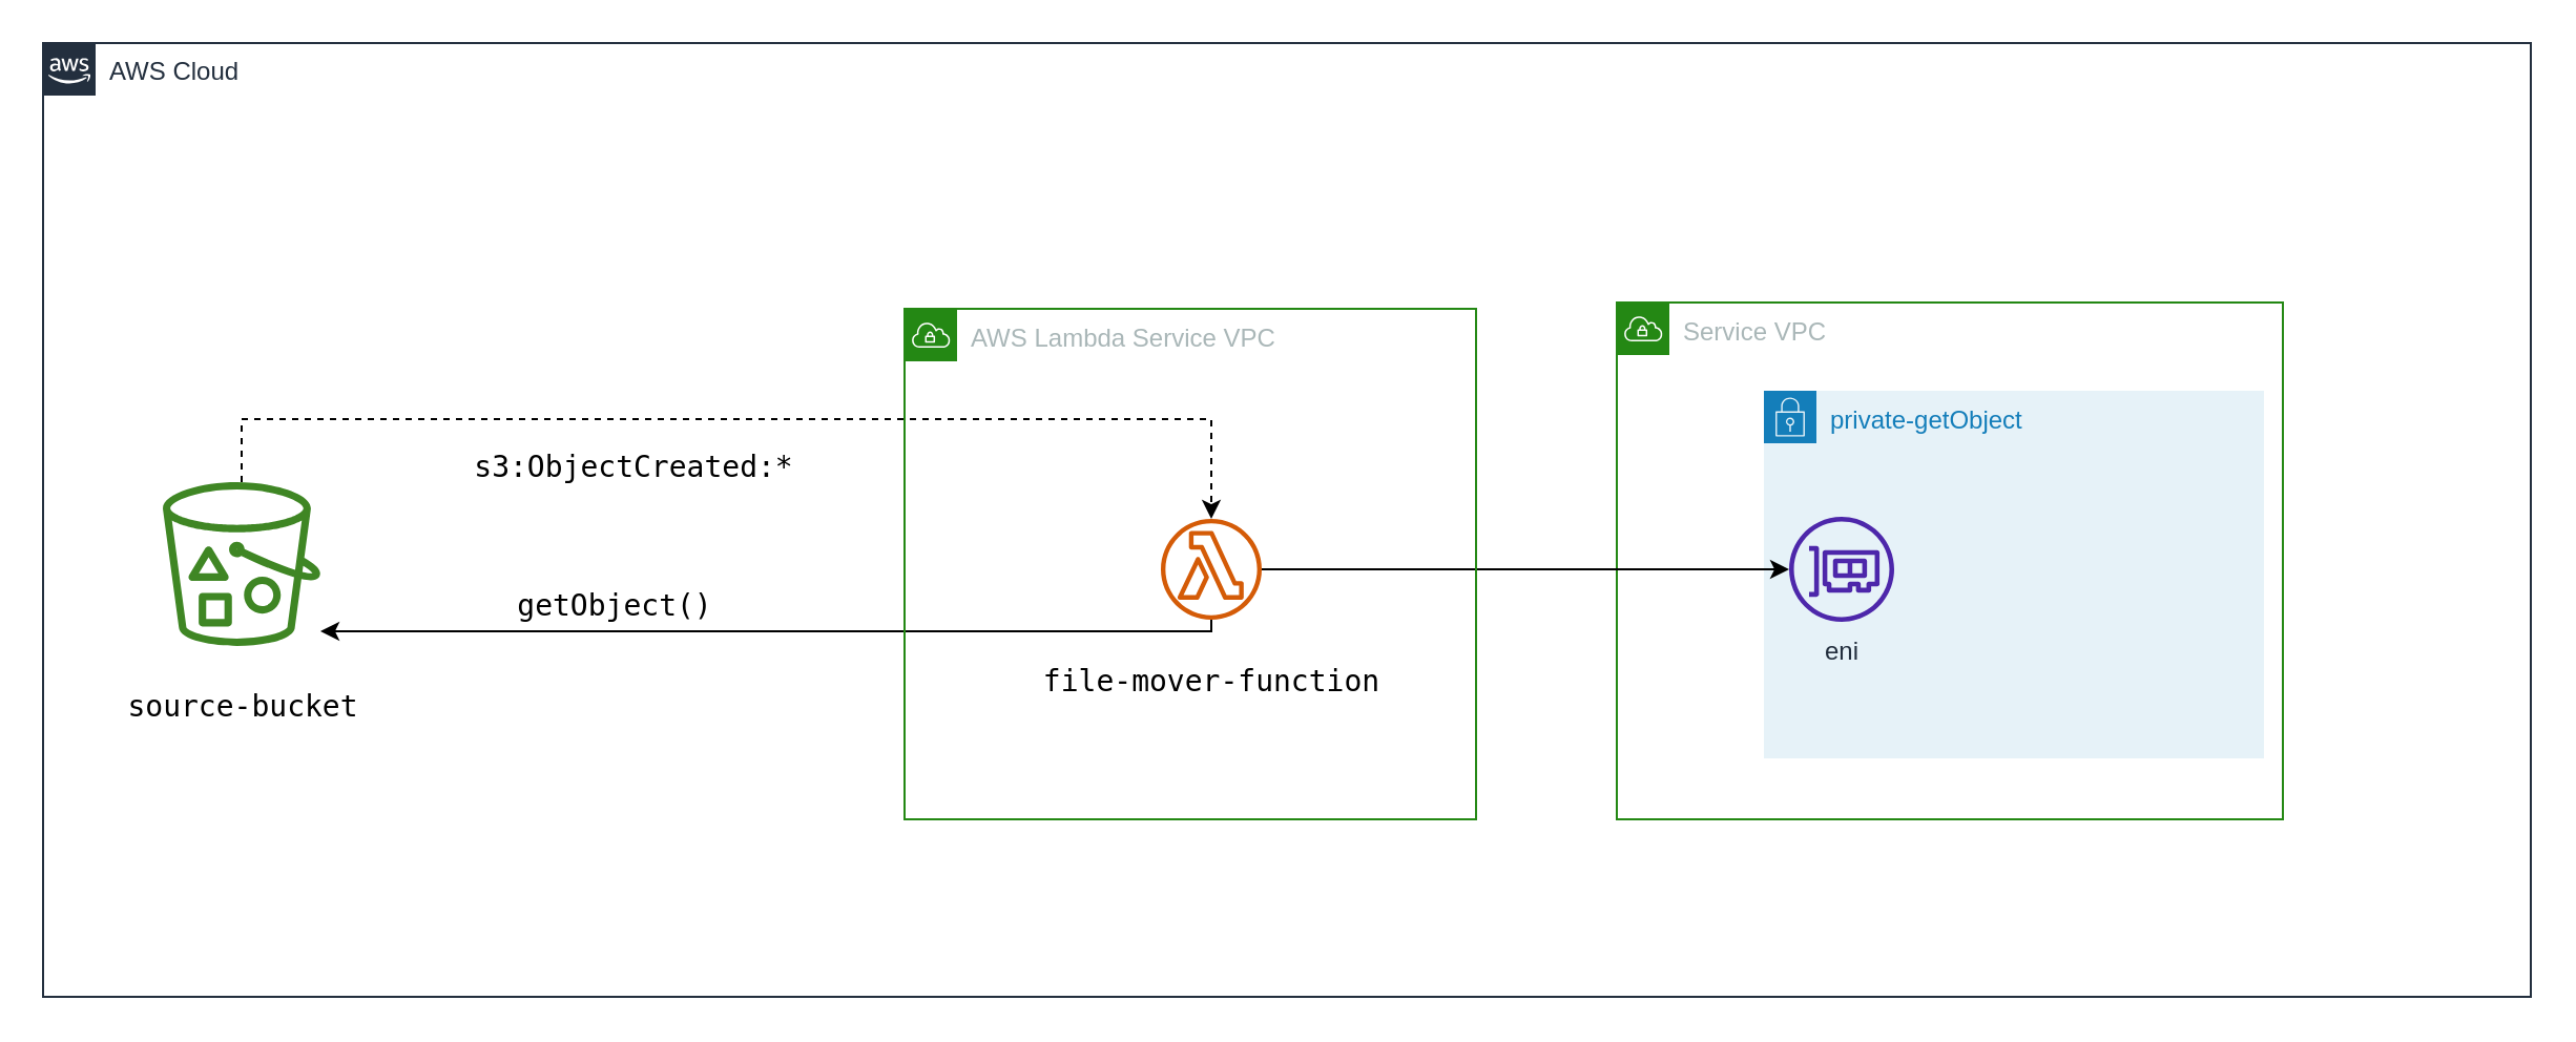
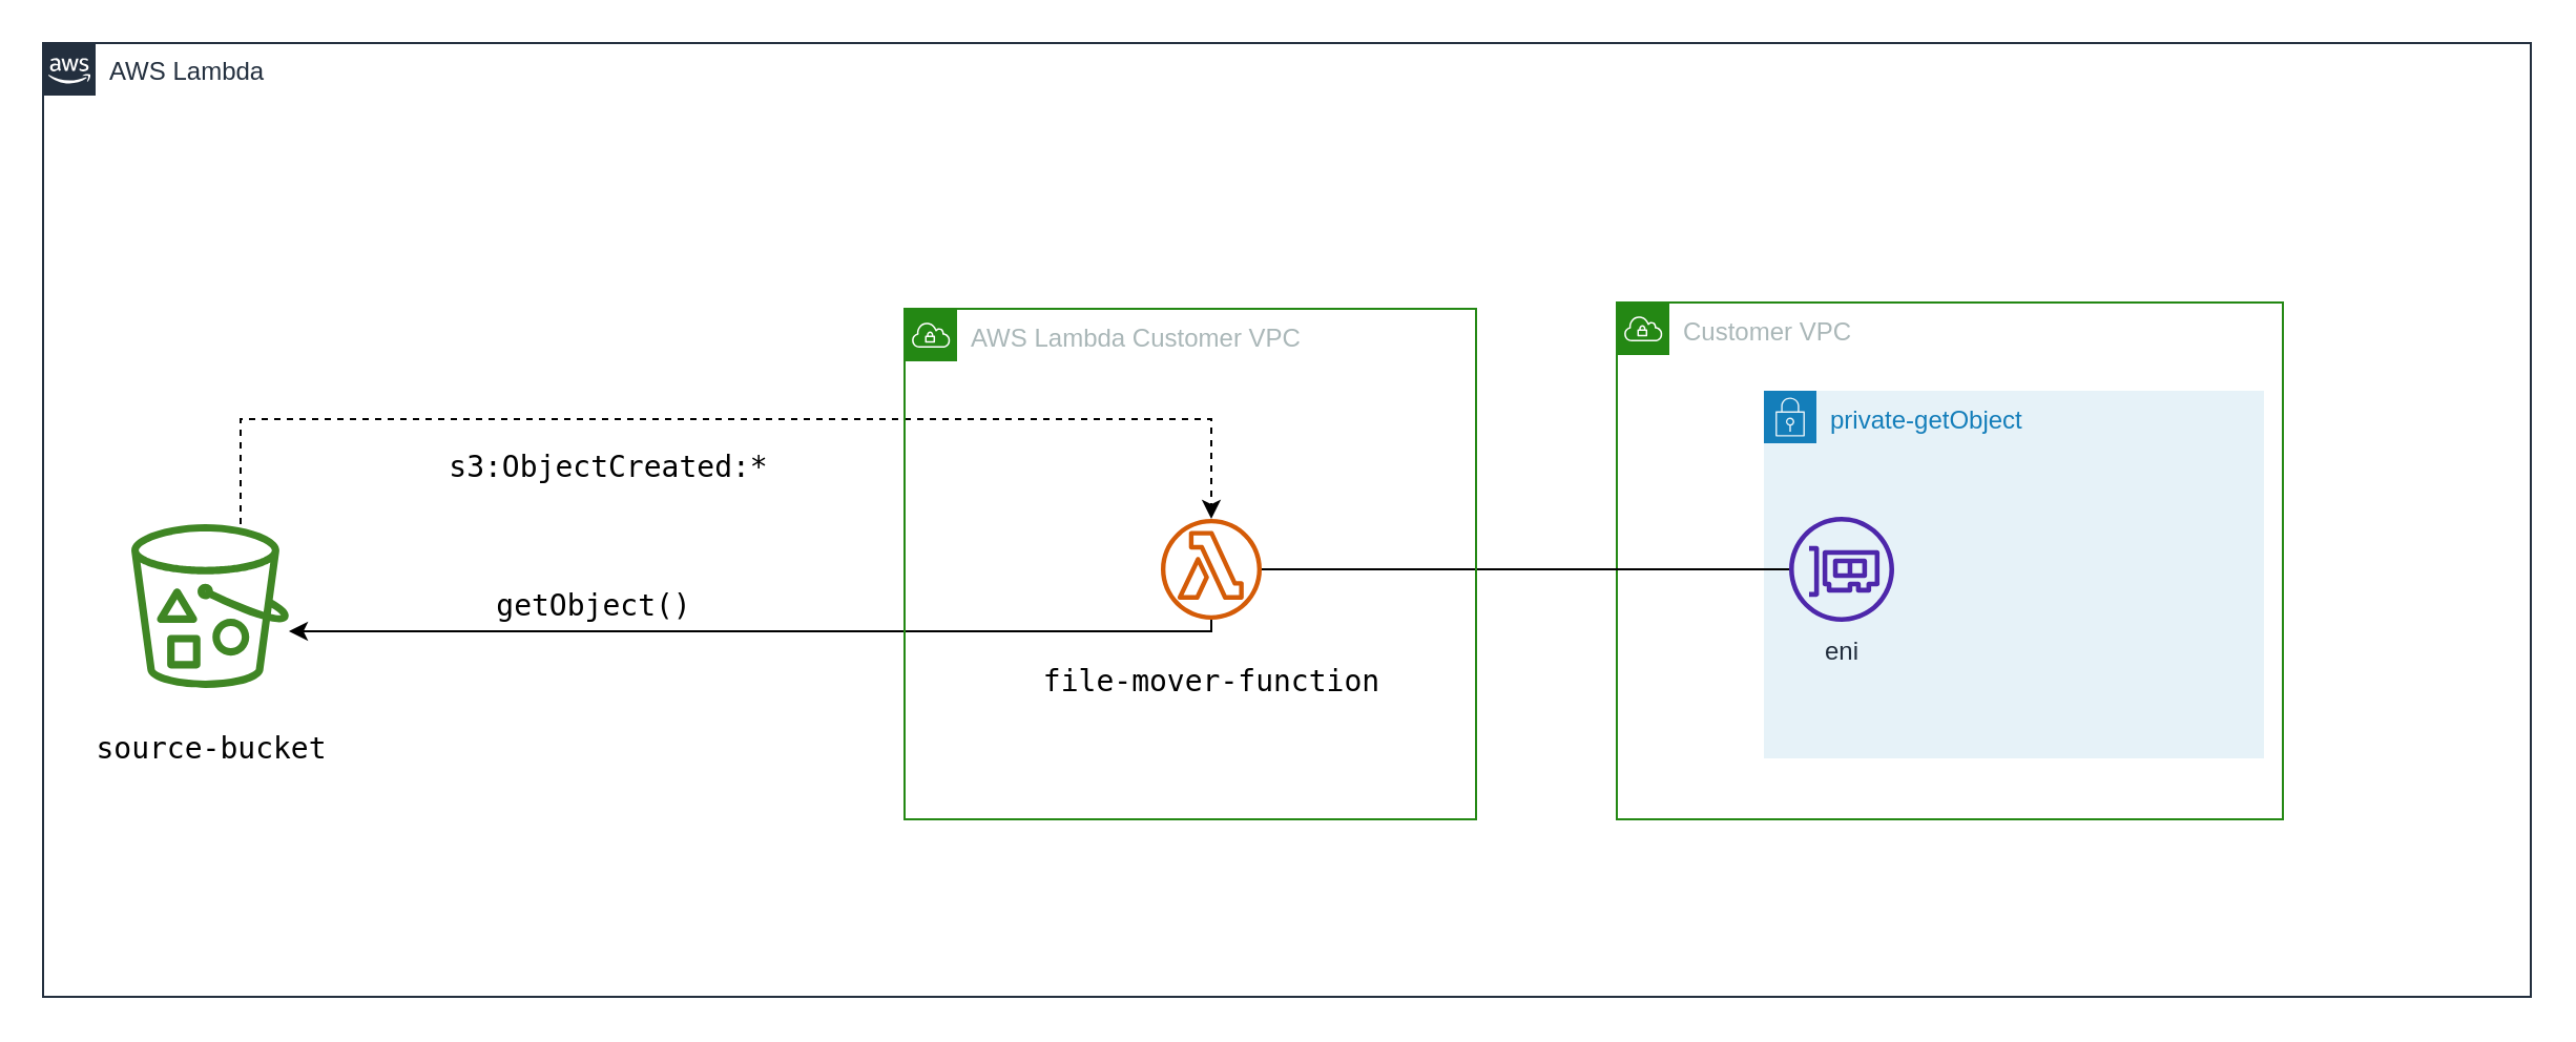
  <mxCell id="0" />
  <mxCell id="1" parent="0" />
- <mxCell id="2" value="AWS Cloud" style="points=[[0,0],[0.25,0],[0.5,0],[0.75,0],[1,0],[1,0.25],[1,0.5],[1,0.75],[1,1],[0.75,1],[0.5,1],[0.25,1],[0,1],[0,0.75],[0,0.5],[0,0.25]];outlineConnect=0;gradientColor=none;html=1;whiteSpace=wrap;fontSize=12;fontStyle=0;container=1;pointerEvents=0;collapsible=0;recursiveResize=0;shape=mxgraph.aws4.group;grIcon=mxgraph.aws4.group_aws_cloud_alt;strokeColor=#232F3E;fillColor=none;verticalAlign=top;align=left;spacingLeft=30;fontColor=#232F3E;dashed=0;" vertex="1" parent="1"><mxGeometry x="20" y="20" width="1184" height="454" as="geometry" /></mxCell>
+ <mxCell id="2" value="AWS Lambda" style="points=[[0,0],[0.25,0],[0.5,0],[0.75,0],[1,0],[1,0.25],[1,0.5],[1,0.75],[1,1],[0.75,1],[0.5,1],[0.25,1],[0,1],[0,0.75],[0,0.5],[0,0.25]];outlineConnect=0;gradientColor=none;html=1;whiteSpace=wrap;fontSize=12;fontStyle=0;container=1;pointerEvents=0;collapsible=0;recursiveResize=0;shape=mxgraph.aws4.group;grIcon=mxgraph.aws4.group_aws_cloud_alt;strokeColor=#232F3E;fillColor=none;verticalAlign=top;align=left;spacingLeft=30;fontColor=#232F3E;dashed=0;" vertex="1" parent="1"><mxGeometry x="20" y="20" width="1184" height="454" as="geometry" /></mxCell>
  <mxCell id="3" style="edgeStyle=orthogonalEdgeStyle;rounded=0;orthogonalLoop=1;jettySize=auto;html=1;fontColor=default;dashed=1;" edge="1" parent="2" source="5" target="13"><mxGeometry relative="1" as="geometry"><Array as="points"><mxPoint x="94" y="179" /><mxPoint x="556" y="179" /></Array></mxGeometry></mxCell>
  <mxCell id="4" value="&lt;div style=&quot;font-family: &amp;quot;JetBrains Mono&amp;quot;, monospace; font-size: 10.5pt;&quot;&gt;&lt;pre&gt;s3:ObjectCreated:*&lt;/pre&gt;&lt;/div&gt;" style="edgeLabel;html=1;align=center;verticalAlign=middle;resizable=0;points=[];fontColor=default;labelBackgroundColor=default;" vertex="1" connectable="0" parent="3"><mxGeometry x="-0.218" relative="1" as="geometry"><mxPoint x="5" y="22" as="offset" /></mxGeometry></mxCell>
- <mxCell id="5" value="&lt;div style=&quot;font-family: &amp;quot;JetBrains Mono&amp;quot;, monospace; font-size: 10.5pt;&quot;&gt;&lt;pre&gt;source-bucket&lt;/pre&gt;&lt;/div&gt;" style="sketch=0;outlineConnect=0;fontColor=default;gradientColor=none;fillColor=#3F8624;strokeColor=none;dashed=1;verticalLabelPosition=bottom;verticalAlign=top;align=center;html=1;fontSize=12;fontStyle=0;aspect=fixed;pointerEvents=1;shape=mxgraph.aws4.bucket_with_objects;labelBackgroundColor=default;" vertex="1" parent="2"><mxGeometry x="57" y="209" width="75" height="78" as="geometry" /></mxCell>
- <mxCell id="6" value="Service VPC" style="points=[[0,0],[0.25,0],[0.5,0],[0.75,0],[1,0],[1,0.25],[1,0.5],[1,0.75],[1,1],[0.75,1],[0.5,1],[0.25,1],[0,1],[0,0.75],[0,0.5],[0,0.25]];outlineConnect=0;gradientColor=none;html=1;whiteSpace=wrap;fontSize=12;fontStyle=0;container=1;pointerEvents=0;collapsible=0;recursiveResize=0;shape=mxgraph.aws4.group;grIcon=mxgraph.aws4.group_vpc;strokeColor=#248814;fillColor=none;verticalAlign=top;align=left;spacingLeft=30;fontColor=#AAB7B8;dashed=0;" vertex="1" parent="2"><mxGeometry x="749" y="123.5" width="317" height="246" as="geometry" /></mxCell>
+ <mxCell id="5" value="&lt;div style=&quot;font-family: &amp;quot;JetBrains Mono&amp;quot;, monospace; font-size: 10.5pt;&quot;&gt;&lt;pre&gt;source-bucket&lt;/pre&gt;&lt;/div&gt;" style="sketch=0;outlineConnect=0;fontColor=default;gradientColor=none;fillColor=#3F8624;strokeColor=none;dashed=1;verticalLabelPosition=bottom;verticalAlign=top;align=center;html=1;fontSize=12;fontStyle=0;aspect=fixed;pointerEvents=1;shape=mxgraph.aws4.bucket_with_objects;labelBackgroundColor=default;" vertex="1" parent="2"><mxGeometry x="42" y="229" width="75" height="78" as="geometry" /></mxCell>
+ <mxCell id="6" value="Customer VPC" style="points=[[0,0],[0.25,0],[0.5,0],[0.75,0],[1,0],[1,0.25],[1,0.5],[1,0.75],[1,1],[0.75,1],[0.5,1],[0.25,1],[0,1],[0,0.75],[0,0.5],[0,0.25]];outlineConnect=0;gradientColor=none;html=1;whiteSpace=wrap;fontSize=12;fontStyle=0;container=1;pointerEvents=0;collapsible=0;recursiveResize=0;shape=mxgraph.aws4.group;grIcon=mxgraph.aws4.group_vpc;strokeColor=#248814;fillColor=none;verticalAlign=top;align=left;spacingLeft=30;fontColor=#AAB7B8;dashed=0;" vertex="1" parent="2"><mxGeometry x="749" y="123.5" width="317" height="246" as="geometry" /></mxCell>
  <mxCell id="7" value="private-getObject&amp;nbsp;" style="points=[[0,0],[0.25,0],[0.5,0],[0.75,0],[1,0],[1,0.25],[1,0.5],[1,0.75],[1,1],[0.75,1],[0.5,1],[0.25,1],[0,1],[0,0.75],[0,0.5],[0,0.25]];outlineConnect=0;gradientColor=none;html=1;whiteSpace=wrap;fontSize=12;fontStyle=0;container=1;pointerEvents=0;collapsible=0;recursiveResize=0;shape=mxgraph.aws4.group;grIcon=mxgraph.aws4.group_security_group;grStroke=0;strokeColor=#147EBA;fillColor=#E6F2F8;verticalAlign=top;align=left;spacingLeft=30;fontColor=#147EBA;dashed=0;" vertex="1" parent="6"><mxGeometry x="70" y="42" width="238" height="175" as="geometry" /></mxCell>
  <mxCell id="8" value="eni" style="sketch=0;outlineConnect=0;fontColor=#232F3E;gradientColor=none;fillColor=#4D27AA;strokeColor=none;dashed=0;verticalLabelPosition=bottom;verticalAlign=top;align=center;html=1;fontSize=12;fontStyle=0;aspect=fixed;pointerEvents=1;shape=mxgraph.aws4.elastic_network_interface;labelBackgroundColor=none;" vertex="1" parent="7"><mxGeometry x="12" y="60" width="50" height="50" as="geometry" /></mxCell>
- <mxCell id="9" style="edgeStyle=orthogonalEdgeStyle;rounded=0;orthogonalLoop=1;jettySize=auto;html=1;fontColor=default;" edge="1" parent="2" source="13" target="8"><mxGeometry relative="1" as="geometry" /></mxCell>
+ <mxCell id="9" style="edgeStyle=orthogonalEdgeStyle;rounded=0;orthogonalLoop=1;jettySize=auto;html=1;fontColor=default;endArrow=none;" edge="1" parent="2" source="13" target="8"><mxGeometry relative="1" as="geometry" /></mxCell>
  <mxCell id="10" style="edgeStyle=orthogonalEdgeStyle;rounded=0;orthogonalLoop=1;jettySize=auto;html=1;fontColor=default;" edge="1" parent="2" source="13" target="5"><mxGeometry relative="1" as="geometry"><Array as="points"><mxPoint x="556" y="280" /></Array></mxGeometry></mxCell>
  <mxCell id="11" value="&lt;div style=&quot;font-family: &amp;quot;JetBrains Mono&amp;quot;, monospace; font-size: 10.5pt;&quot;&gt;&lt;pre&gt;getObject()&lt;/pre&gt;&lt;/div&gt;" style="edgeLabel;html=1;align=center;verticalAlign=middle;resizable=0;points=[];fontColor=default;labelBackgroundColor=none;" vertex="1" connectable="0" parent="10"><mxGeometry x="0.282" y="2" relative="1" as="geometry"><mxPoint x="-15" y="-15" as="offset" /></mxGeometry></mxCell>
- <mxCell id="12" value="AWS Lambda Service VPC" style="points=[[0,0],[0.25,0],[0.5,0],[0.75,0],[1,0],[1,0.25],[1,0.5],[1,0.75],[1,1],[0.75,1],[0.5,1],[0.25,1],[0,1],[0,0.75],[0,0.5],[0,0.25]];outlineConnect=0;gradientColor=none;html=1;whiteSpace=wrap;fontSize=12;fontStyle=0;container=1;pointerEvents=0;collapsible=0;recursiveResize=0;shape=mxgraph.aws4.group;grIcon=mxgraph.aws4.group_vpc;strokeColor=#248814;fillColor=none;verticalAlign=top;align=left;spacingLeft=30;fontColor=#AAB7B8;dashed=0;labelBackgroundColor=none;" vertex="1" parent="2"><mxGeometry x="410" y="126.5" width="272" height="243" as="geometry" /></mxCell>
+ <mxCell id="12" value="AWS Lambda Customer VPC" style="points=[[0,0],[0.25,0],[0.5,0],[0.75,0],[1,0],[1,0.25],[1,0.5],[1,0.75],[1,1],[0.75,1],[0.5,1],[0.25,1],[0,1],[0,0.75],[0,0.5],[0,0.25]];outlineConnect=0;gradientColor=none;html=1;whiteSpace=wrap;fontSize=12;fontStyle=0;container=1;pointerEvents=0;collapsible=0;recursiveResize=0;shape=mxgraph.aws4.group;grIcon=mxgraph.aws4.group_vpc;strokeColor=#248814;fillColor=none;verticalAlign=top;align=left;spacingLeft=30;fontColor=#AAB7B8;dashed=0;labelBackgroundColor=none;" vertex="1" parent="2"><mxGeometry x="410" y="126.5" width="272" height="243" as="geometry" /></mxCell>
  <mxCell id="13" value="&lt;div style=&quot;font-family: &amp;quot;JetBrains Mono&amp;quot;, monospace; font-size: 10.5pt;&quot;&gt;&lt;pre&gt;file-mover-function&lt;/pre&gt;&lt;/div&gt;" style="sketch=0;outlineConnect=0;fontColor=default;gradientColor=none;fillColor=#D45B07;strokeColor=none;dashed=0;verticalLabelPosition=bottom;verticalAlign=top;align=center;html=1;fontSize=12;fontStyle=0;aspect=fixed;pointerEvents=1;shape=mxgraph.aws4.lambda_function;labelBackgroundColor=none;" vertex="1" parent="12"><mxGeometry x="122" y="100" width="48" height="48" as="geometry" /></mxCell>
